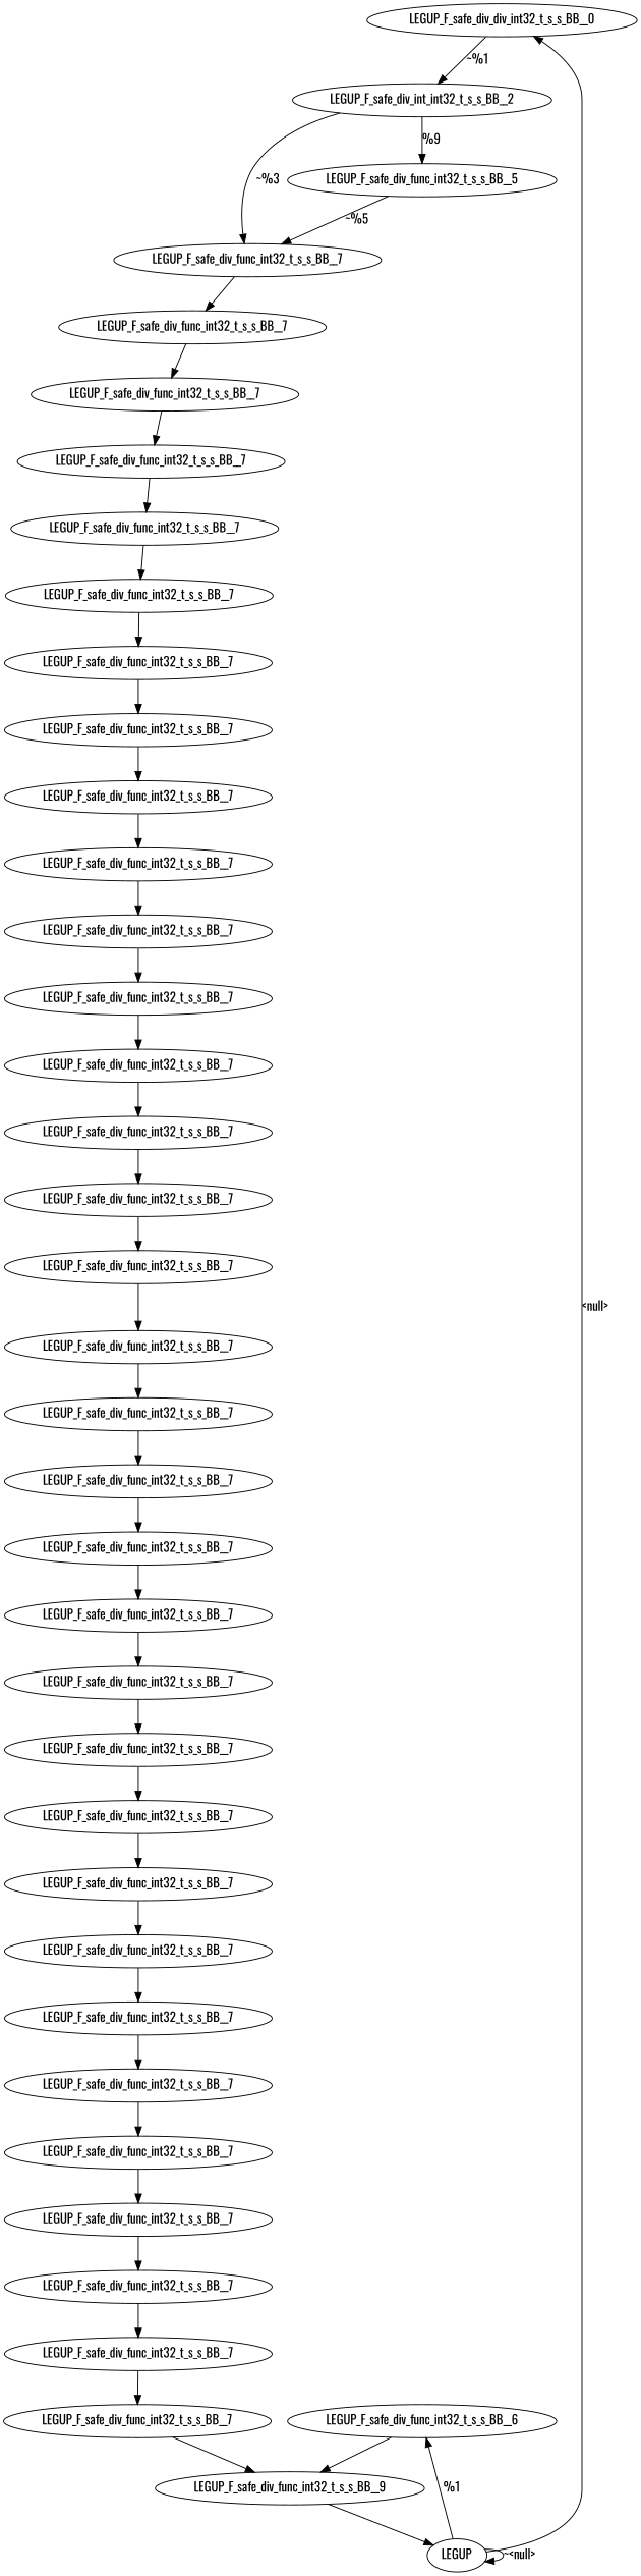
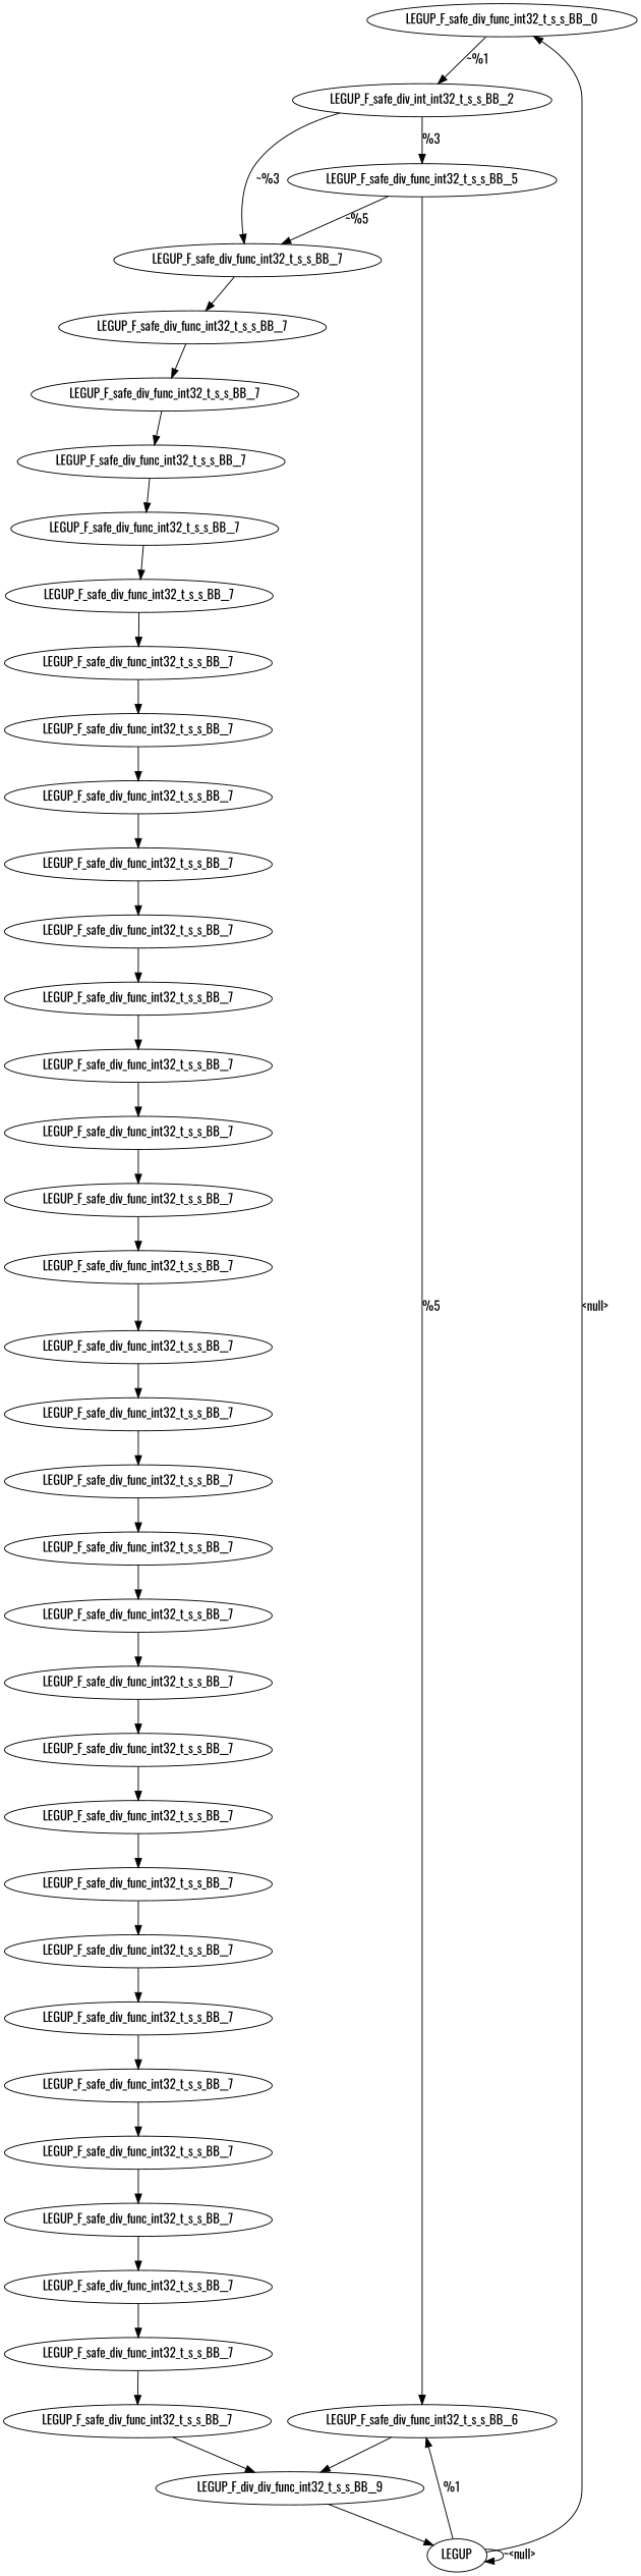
  digraph {
    fontname=Oswald
    node [fontname=Oswald]
    edge [fontname=Oswald]
-   n1 [label=LEGUP_F_safe_div_div_int32_t_s_s_BB__0]
+   n1 [label=LEGUP_F_safe_div_func_int32_t_s_s_BB__0]
    n2 [label=LEGUP_F_safe_div_int_int32_t_s_s_BB__2]
    n3 [label=LEGUP_F_safe_div_func_int32_t_s_s_BB__6]
-   n4 [label=LEGUP_F_safe_div_func_int32_t_s_s_BB__9]
+   n4 [label=LEGUP_F_div_div_func_int32_t_s_s_BB__9]
    n5 [label=LEGUP_F_safe_div_func_int32_t_s_s_BB__5]
    n6 [label=LEGUP_F_safe_div_func_int32_t_s_s_BB__7]
    n7 [label=LEGUP]
    n8 [label=LEGUP_F_safe_div_func_int32_t_s_s_BB__7]
    n9 [label=LEGUP_F_safe_div_func_int32_t_s_s_BB__7]
    n10 [label=LEGUP_F_safe_div_func_int32_t_s_s_BB__7]
    n11 [label=LEGUP_F_safe_div_func_int32_t_s_s_BB__7]
    n12 [label=LEGUP_F_safe_div_func_int32_t_s_s_BB__7]
    n13 [label=LEGUP_F_safe_div_func_int32_t_s_s_BB__7]
    n14 [label=LEGUP_F_safe_div_func_int32_t_s_s_BB__7]
    n15 [label=LEGUP_F_safe_div_func_int32_t_s_s_BB__7]
    n16 [label=LEGUP_F_safe_div_func_int32_t_s_s_BB__7]
    n17 [label=LEGUP_F_safe_div_func_int32_t_s_s_BB__7]
    n18 [label=LEGUP_F_safe_div_func_int32_t_s_s_BB__7]
    n19 [label=LEGUP_F_safe_div_func_int32_t_s_s_BB__7]
    n20 [label=LEGUP_F_safe_div_func_int32_t_s_s_BB__7]
    n21 [label=LEGUP_F_safe_div_func_int32_t_s_s_BB__7]
    n22 [label=LEGUP_F_safe_div_func_int32_t_s_s_BB__7]
    n23 [label=LEGUP_F_safe_div_func_int32_t_s_s_BB__7]
    n24 [label=LEGUP_F_safe_div_func_int32_t_s_s_BB__7]
    n25 [label=LEGUP_F_safe_div_func_int32_t_s_s_BB__7]
    n26 [label=LEGUP_F_safe_div_func_int32_t_s_s_BB__7]
    n27 [label=LEGUP_F_safe_div_func_int32_t_s_s_BB__7]
    n28 [label=LEGUP_F_safe_div_func_int32_t_s_s_BB__7]
    n29 [label=LEGUP_F_safe_div_func_int32_t_s_s_BB__7]
    n30 [label=LEGUP_F_safe_div_func_int32_t_s_s_BB__7]
    n31 [label=LEGUP_F_safe_div_func_int32_t_s_s_BB__7]
    n32 [label=LEGUP_F_safe_div_func_int32_t_s_s_BB__7]
    n33 [label=LEGUP_F_safe_div_func_int32_t_s_s_BB__7]
    n34 [label=LEGUP_F_safe_div_func_int32_t_s_s_BB__7]
    n35 [label=LEGUP_F_safe_div_func_int32_t_s_s_BB__7]
    n36 [label=LEGUP_F_safe_div_func_int32_t_s_s_BB__7]
    n37 [label=LEGUP_F_safe_div_func_int32_t_s_s_BB__7]
    n38 [label=LEGUP_F_safe_div_func_int32_t_s_s_BB__7]
    n39 [label=LEGUP_F_safe_div_func_int32_t_s_s_BB__7]
    n1 -> n2 [label="~%1"]
-   n2 -> n5 [label="%9"]
+   n2 -> n5 [label="%3"]
    n2 -> n6 [label="~%3"]
    n3 -> n4
    n4 -> n7
+   n5 -> n3 [label="%5"]
    n5 -> n6 [label="~%5"]
    n6 -> n8
    n7 -> n1 [label="<null>"]
    n7 -> n3 [label="%1"]
    n7 -> n7 [label="~<null>"]
    n8 -> n9
    n9 -> n10
    n10 -> n11
    n11 -> n12
    n12 -> n13
    n13 -> n14
    n14 -> n15
    n15 -> n16
    n16 -> n17
    n17 -> n18
    n18 -> n19
    n19 -> n20
    n20 -> n21
    n21 -> n22
    n22 -> n23
    n23 -> n24
    n24 -> n25
    n25 -> n26
    n26 -> n27
    n27 -> n28
    n28 -> n29
    n29 -> n30
    n30 -> n31
    n31 -> n32
    n32 -> n33
    n33 -> n34
    n34 -> n35
    n35 -> n36
    n36 -> n37
    n37 -> n38
    n38 -> n39
    n39 -> n4
  }
